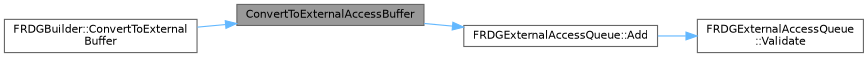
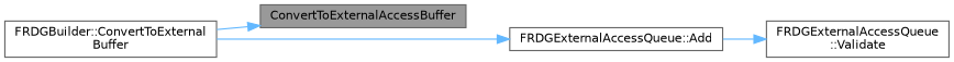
  digraph {
    rankdir=LR
    node [color=grey40 fillcolor=white fontname=Helvetica fontsize=10 shape=box style=filled]
    edge [color=steelblue1 fontname=Helvetica fontsize=10 labelfontname=Helvetica labelfontsize=10 style=solid]
    n1 [color=gray40 fillcolor=grey60 fontcolor=black height=0.2 label=ConvertToExternalAccessBuffer width=0.4]
    n2 [height=0.2 label="FRDGExternalAccessQueue::Add" width=0.4]
    n3 [height=0.2 label="FRDGExternalAccessQueue\l::Validate" width=0.4]
    n4 [height=0.2 label="FRDGBuilder::ConvertToExternal\lBuffer" width=0.4]
-   n1 -> n2
+   n4 -> n2
    n2 -> n3
    n4 -> n1
  }
